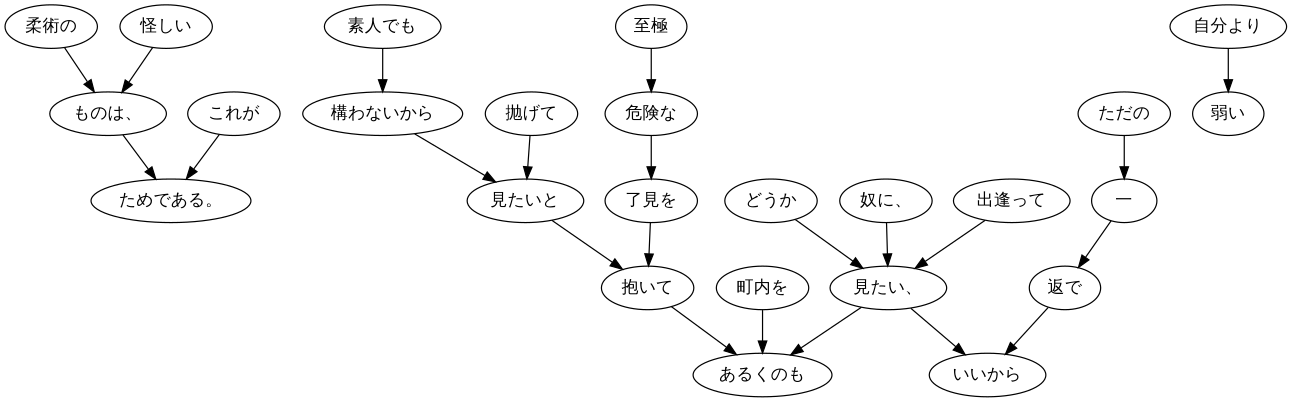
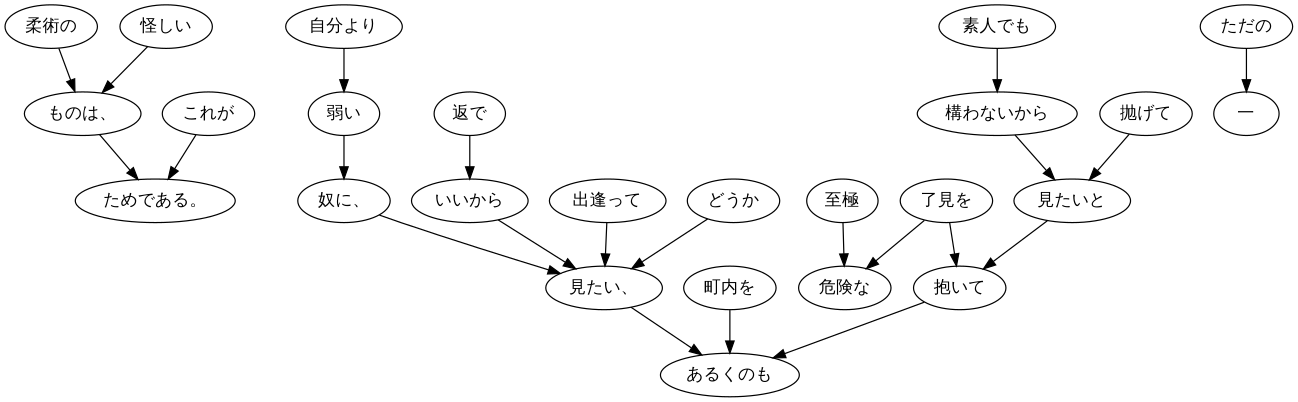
  digraph {
    n1 [label="柔術の"]
    n2 [label="ものは、"]
    n3 [label="ためである。"]
    n4 [label="怪しい"]
    n5 [label="どうか"]
    n6 [label="見たい、"]
    n7 [label="あるくのも"]
    n8 [label="自分より"]
    n9 [label="弱い"]
    n10 [label="奴に、"]
    n11 [label="ただの"]
    n12 [label="一"]
    n13 [label="返で"]
    n14 [label="いいから"]
    n15 [label="出逢って"]
    n16 [label="素人でも"]
    n17 [label="構わないから"]
    n18 [label="見たいと"]
    n19 [label="抱いて"]
    n20 [label="抛げて"]
    n21 [label="至極"]
    n22 [label="危険な"]
    n23 [label="了見を"]
    n24 [label="町内を"]
    n25 [label="これが"]
    n1 -> n2
    n2 -> n3
    n4 -> n2
    n5 -> n6
    n6 -> n7
    n8 -> n9
+   n9 -> n10
    n10 -> n6
    n11 -> n12
-   n12 -> n13
    n13 -> n14
-   n6 -> n14
+   n14 -> n6
    n15 -> n6
    n16 -> n17
    n17 -> n18
    n18 -> n19
    n19 -> n7
    n20 -> n18
    n21 -> n22
-   n22 -> n23
+   n23 -> n22
    n23 -> n19
    n24 -> n7
    n25 -> n3
  }
